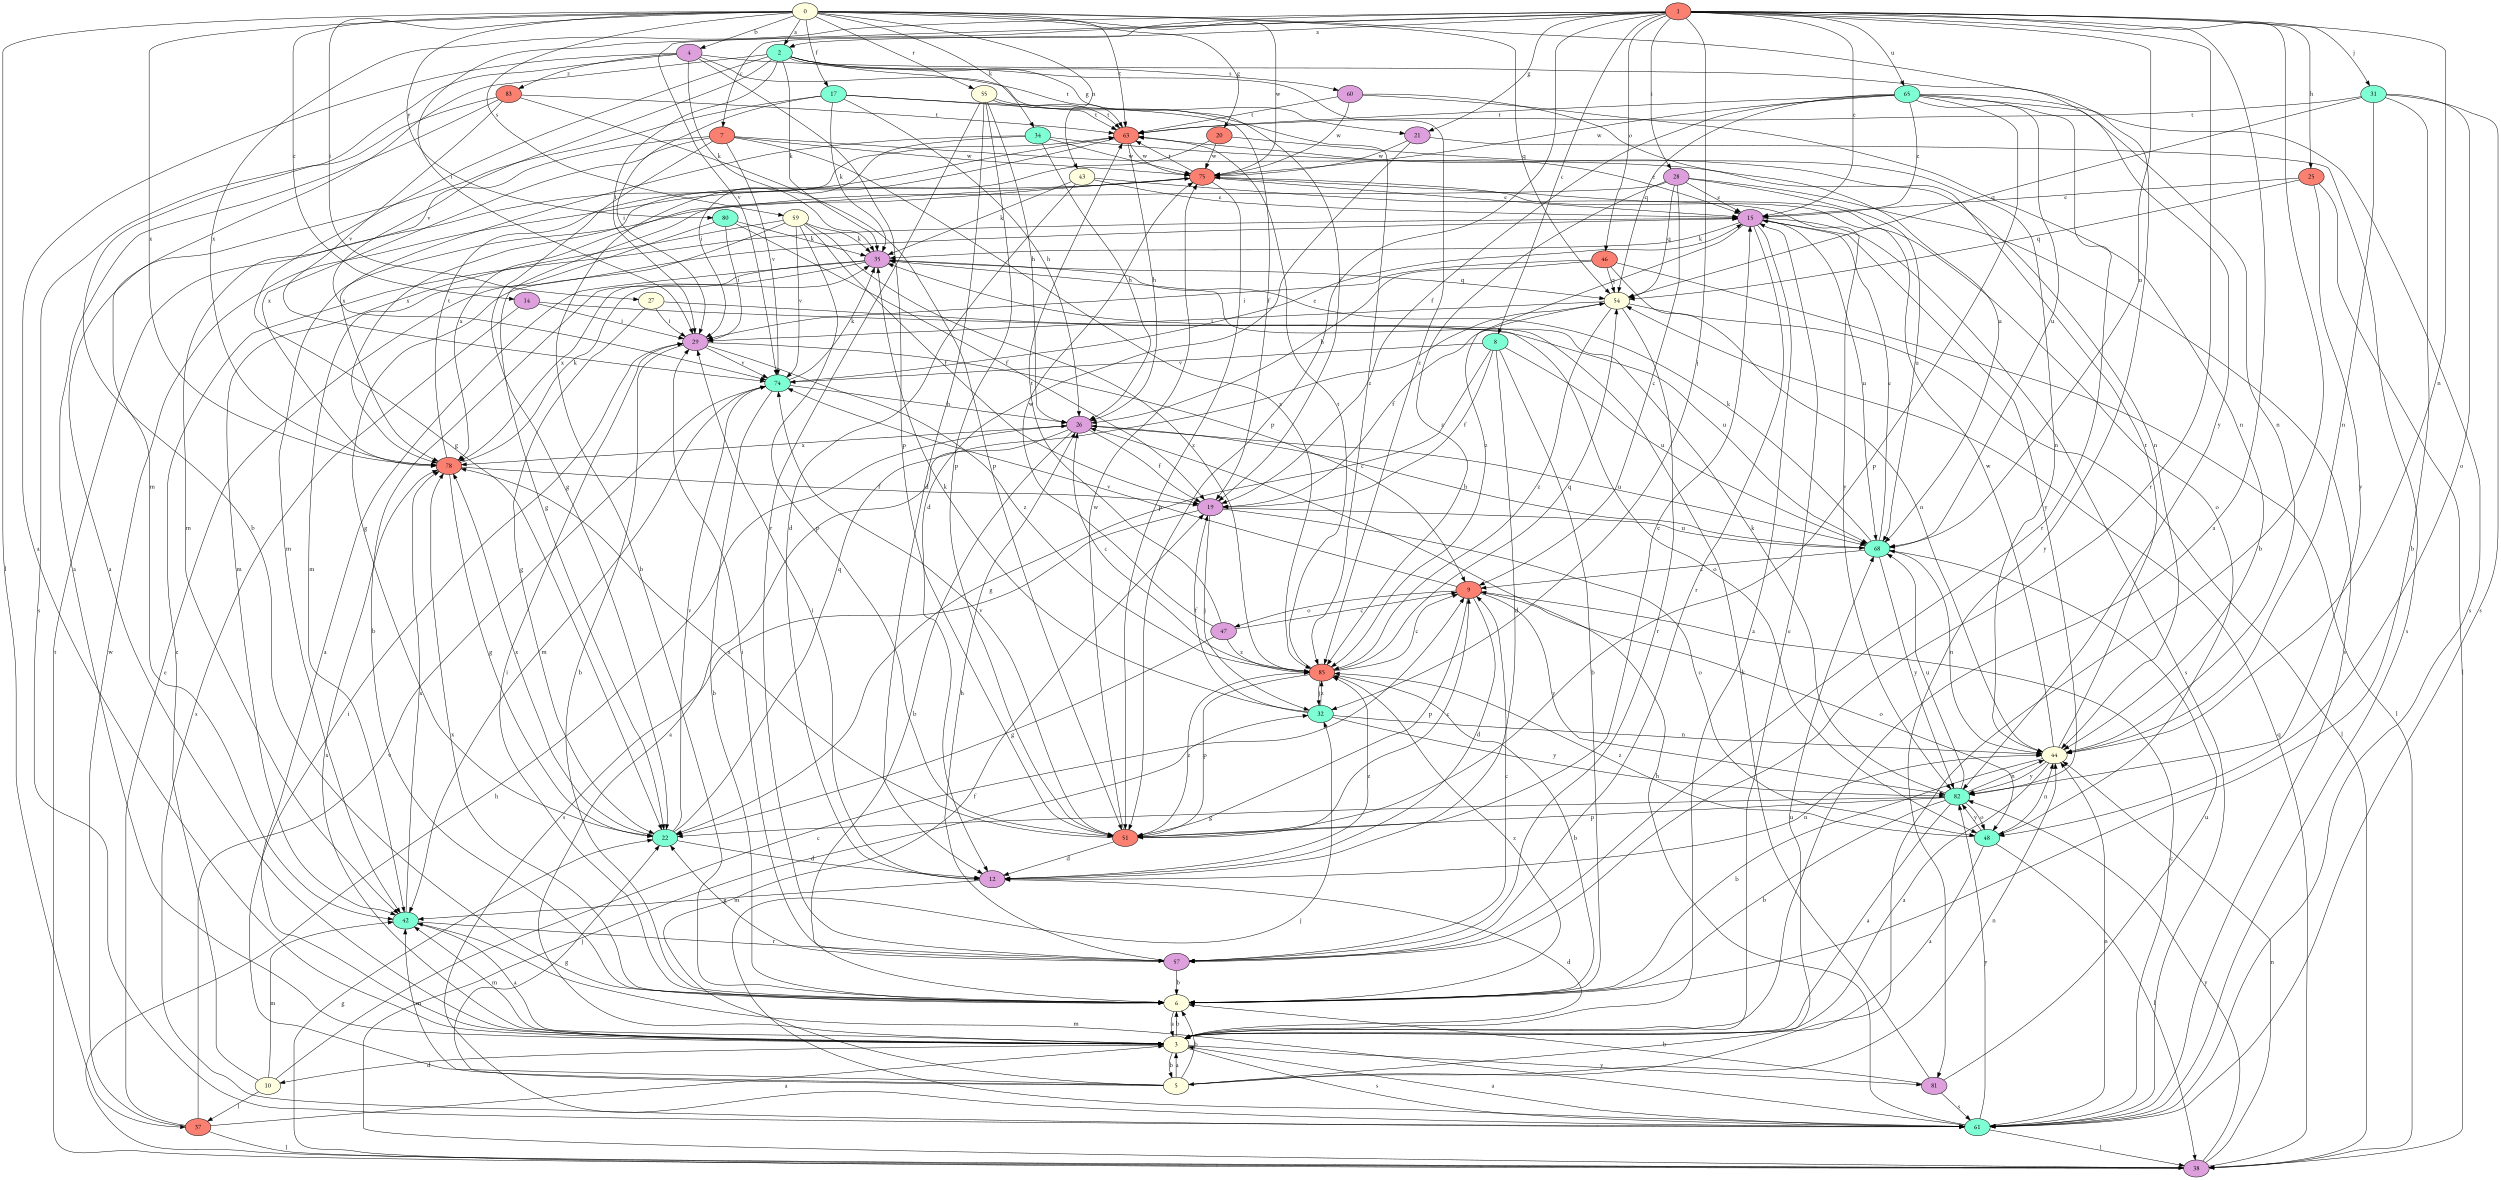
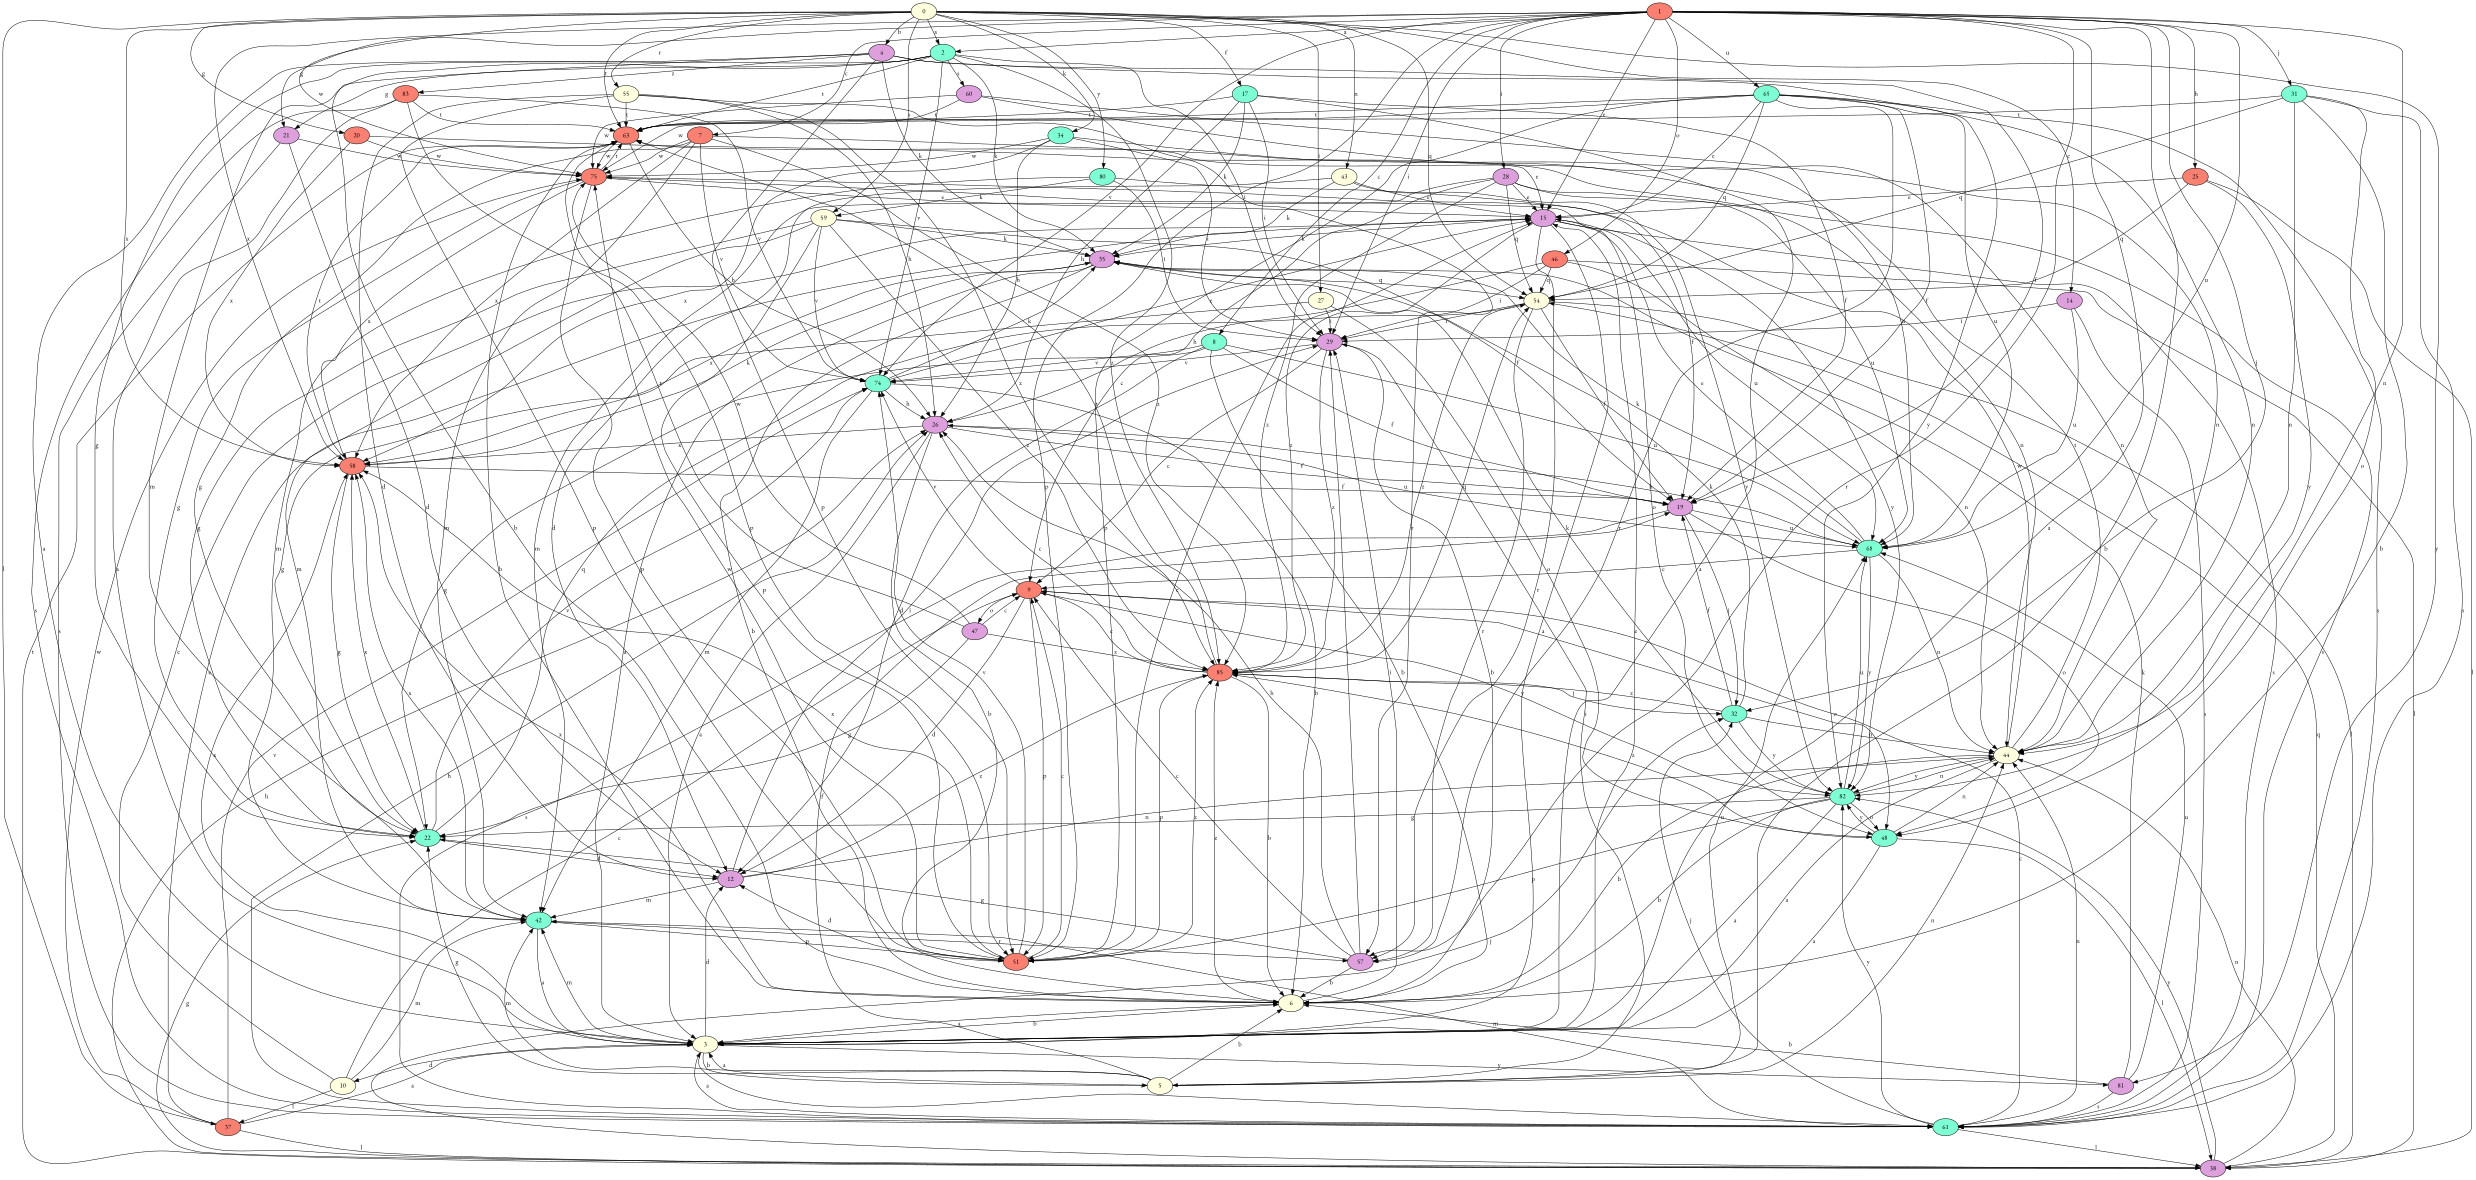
  strict digraph {
    fontname="EB Garamond"
    node [fillcolor=aquamarine fontname="EB Garamond" style=filled]
    edge [fontname="EB Garamond"]
    0 [fillcolor=lightyellow]
    2
    4 [fillcolor=plum]
    14 [fillcolor=plum]
    17
    20 [fillcolor=salmon]
    27 [fillcolor=lightyellow]
    34
    37 [fillcolor=salmon]
    43 [fillcolor=lightyellow]
    54 [fillcolor=lightyellow]
    55 [fillcolor=lightyellow]
    59 [fillcolor=lightyellow]
    63 [fillcolor=salmon]
    75 [fillcolor=salmon]
-   78 [fillcolor=salmon]
+   78 [fillcolor=salmon label=58]
    80
    81 [fillcolor=plum]
    21 [fillcolor=plum]
    29 [fillcolor=plum]
    n21 [label=74]
    22
    35 [fillcolor=plum]
    42
    60 [fillcolor=plum]
    85 [fillcolor=salmon]
    83 [fillcolor=salmon]
    3 [fillcolor=lightyellow]
    51 [fillcolor=salmon]
    6 [fillcolor=lightyellow]
    19 [fillcolor=plum]
    82
    68
    61
    26 [fillcolor=plum]
    44 [fillcolor=lightyellow]
    48
    15 [fillcolor=plum]
    38 [fillcolor=plum]
    12 [fillcolor=plum]
    57 [fillcolor=plum]
    1 [fillcolor=salmon]
    5 [fillcolor=lightyellow]
    7 [fillcolor=salmon]
    8
    25 [fillcolor=salmon]
    28 [fillcolor=plum]
    31
    32
    46 [fillcolor=salmon]
    65
    10 [fillcolor=lightyellow]
    9 [fillcolor=salmon]
    47 [fillcolor=plum]
    0 -> 2 [label=a]
    0 -> 4 [label=b]
    0 -> 14 [label=e]
    0 -> 17 [label=f]
    0 -> 20 [label=g]
    0 -> 27 [label=i]
    0 -> 34 [label=k]
    0 -> 37 [label=l]
    0 -> 43 [label=n]
    0 -> 54 [label=q]
    0 -> 55 [label=r]
    0 -> 59 [label=s]
    0 -> 63 [label=t]
    0 -> 75 [label=w]
    0 -> 78 [label=x]
    0 -> 80 [label=y]
    0 -> 81 [label=y]
    2 -> 63 [label=t]
    2 -> 21 [label=g]
    2 -> 29 [label=i]
    2 -> n21 [label=v]
    2 -> 22 [label=g]
    2 -> 35 [label=k]
    2 -> 42 [label=m]
    2 -> 60 [label=s]
    2 -> 85 [label=z]
    4 -> 35 [label=k]
    4 -> 83 [label=z]
    4 -> 3 [label=a]
    4 -> 51 [label=p]
    4 -> 6 [label=b]
    4 -> 19 [label=f]
    4 -> 82 [label=y]
    14 -> 29 [label=i]
    14 -> 68 [label=u]
    14 -> 61 [label=s]
    17 -> 63 [label=t]
    17 -> 29 [label=i]
    17 -> 35 [label=k]
    17 -> 3 [label=a]
    17 -> 19 [label=f]
    17 -> 26 [label=h]
    20 -> 75 [label=w]
    20 -> 78 [label=x]
    20 -> 44 [label=n]
    27 -> 29 [label=i]
    27 -> 22 [label=g]
    27 -> 48 [label=o]
    34 -> 75 [label=w]
    34 -> 78 [label=x]
    34 -> 29 [label=i]
    34 -> 26 [label=h]
    34 -> 15 [label=e]
    37 -> 75 [label=w]
    37 -> n21 [label=v]
    37 -> 3 [label=a]
    37 -> 15 [label=e]
    37 -> 38 [label=l]
    43 -> 35 [label=k]
    43 -> 82 [label=y]
    43 -> 15 [label=e]
    43 -> 12 [label=d]
    54 -> 29 [label=i]
    54 -> 85 [label=z]
    54 -> 19 [label=f]
    54 -> 38 [label=l]
    54 -> 57 [label=r]
    55 -> 63 [label=t]
    55 -> 85 [label=z]
    55 -> 51 [label=p]
    55 -> 26 [label=h]
    55 -> 12 [label=d]
    55 -> 57 [label=r]
    59 -> n21 [label=v]
    59 -> 22 [label=g]
    59 -> 35 [label=k]
    59 -> 42 [label=m]
    59 -> 85 [label=z]
    59 -> 51 [label=p]
    59 -> 19 [label=f]
    63 -> 75 [label=w]
    63 -> 6 [label=b]
    63 -> 26 [label=h]
    75 -> 63 [label=t]
    75 -> 78 [label=x]
    75 -> 22 [label=g]
    75 -> 51 [label=p]
    75 -> 48 [label=o]
    75 -> 15 [label=e]
    78 -> 63 [label=t]
    78 -> 22 [label=g]
    78 -> 35 [label=k]
    78 -> 19 [label=f]
    80 -> 29 [label=i]
-   80 -> 35 [label=k]
+   80 -> 59 [label=k]
    80 -> 42 [label=m]
    80 -> 19 [label=f]
    81 -> 35 [label=k]
    81 -> 6 [label=b]
    81 -> 68 [label=u]
    81 -> 61 [label=s]
    21 -> 75 [label=w]
    21 -> 61 [label=s]
    21 -> 12 [label=d]
    29 -> n21 [label=v]
    29 -> 85 [label=z]
    29 -> 6 [label=b]
    29 -> 9 [label=c]
    n21 -> 35 [label=k]
    n21 -> 42 [label=m]
    n21 -> 6 [label=b]
    n21 -> 26 [label=h]
    n21 -> 15 [label=e]
    22 -> 54 [label=q]
    22 -> 78 [label=x]
    22 -> n21 [label=v]
    22 -> 12 [label=d]
    35 -> 54 [label=q]
    35 -> 78 [label=x]
    35 -> 3 [label=a]
    35 -> 6 [label=b]
    42 -> 78 [label=x]
    42 -> 3 [label=a]
+   42 -> 51 [label=p]
    42 -> 57 [label=r]
    60 -> 63 [label=t]
    60 -> 75 [label=w]
    60 -> 68 [label=u]
    60 -> 44 [label=n]
    85 -> 54 [label=q]
    85 -> 63 [label=t]
    85 -> 51 [label=p]
    85 -> 6 [label=b]
    85 -> 26 [label=c]
    85 -> 32 [label=j]
    85 -> 9 [label=c]
    83 -> 63 [label=t]
    83 -> n21 [label=v]
    83 -> 3 [label=a]
    83 -> 51 [label=p]
    83 -> 61 [label=s]
    3 -> 78 [label=x]
    3 -> 81 [label=y]
    3 -> 42 [label=m]
    3 -> 6 [label=b]
    3 -> 61 [label=s]
    3 -> 15 [label=e]
    3 -> 12 [label=d]
    3 -> 5 [label=b]
    3 -> 10 [label=d]
    51 -> 75 [label=w]
    51 -> 78 [label=x]
    51 -> n21 [label=v]
    51 -> 85 [label=z]
    51 -> 15 [label=e]
    51 -> 12 [label=d]
    51 -> 9 [label=c]
    6 -> 78 [label=x]
    6 -> 29 [label=i]
    6 -> 85 [label=z]
    6 -> 3 [label=a]
    19 -> 68 [label=u]
    19 -> 61 [label=s]
    19 -> 48 [label=o]
    19 -> 32 [label=j]
    82 -> 22 [label=g]
    82 -> 35 [label=k]
    82 -> 3 [label=a]
    82 -> 51 [label=p]
    82 -> 6 [label=b]
    82 -> 68 [label=u]
    82 -> 44 [label=n]
    82 -> 48 [label=o]
    68 -> 35 [label=k]
    68 -> 82 [label=y]
    68 -> 26 [label=h]
    68 -> 44 [label=n]
    68 -> 15 [label=e]
    68 -> 9 [label=c]
    61 -> 42 [label=m]
    61 -> 3 [label=a]
    61 -> 82 [label=y]
    61 -> 26 [label=h]
    61 -> 44 [label=n]
    61 -> 38 [label=l]
    61 -> 32 [label=j]
    61 -> 9 [label=c]
    26 -> 78 [label=x]
    26 -> 3 [label=a]
    26 -> 6 [label=b]
    26 -> 19 [label=f]
    26 -> 68 [label=u]
    44 -> 63 [label=t]
    44 -> 75 [label=w]
    44 -> 3 [label=a]
    44 -> 6 [label=b]
    44 -> 82 [label=y]
    48 -> 85 [label=z]
    48 -> 3 [label=a]
    48 -> 82 [label=y]
    48 -> 44 [label=n]
    48 -> 38 [label=l]
    15 -> 35 [label=k]
    15 -> 85 [label=z]
    15 -> 3 [label=a]
    15 -> 82 [label=y]
    15 -> 68 [label=u]
    15 -> 61 [label=s]
    15 -> 57 [label=r]
    38 -> 54 [label=q]
    38 -> 63 [label=t]
    38 -> 22 [label=g]
    38 -> 82 [label=y]
    38 -> 26 [label=h]
    38 -> 44 [label=n]
    38 -> 32 [label=j]
    12 -> 29 [label=i]
    12 -> 42 [label=m]
    12 -> 85 [label=z]
    12 -> 44 [label=n]
    57 -> 29 [label=i]
    57 -> 22 [label=g]
    57 -> 6 [label=b]
    57 -> 26 [label=h]
    57 -> 9 [label=c]
    1 -> 2 [label=a]
    1 -> 78 [label=x]
    1 -> 21 [label=g]
    1 -> 29 [label=i]
    1 -> n21 [label=v]
    1 -> 3 [label=a]
    1 -> 51 [label=p]
    1 -> 68 [label=u]
    1 -> 44 [label=n]
    1 -> 15 [label=e]
    1 -> 57 [label=r]
    1 -> 5 [label=b]
    1 -> 7 [label=c]
    1 -> 8 [label=c]
    1 -> 25 [label=h]
    1 -> 28 [label=i]
    1 -> 31 [label=j]
    1 -> 32 [label=j]
    1 -> 46 [label=o]
    1 -> 65 [label=u]
    5 -> 29 [label=i]
    5 -> 22 [label=g]
    5 -> 42 [label=m]
    5 -> 3 [label=a]
    5 -> 6 [label=b]
    5 -> 19 [label=f]
    5 -> 68 [label=u]
    5 -> 44 [label=n]
    7 -> 75 [label=w]
    7 -> 78 [label=x]
    7 -> n21 [label=v]
    7 -> 22 [label=g]
    7 -> 42 [label=m]
    7 -> 85 [label=z]
    7 -> 44 [label=n]
    8 -> n21 [label=v]
    8 -> 22 [label=g]
    8 -> 6 [label=b]
    8 -> 19 [label=f]
    8 -> 68 [label=u]
    8 -> 12 [label=d]
    25 -> 54 [label=q]
    25 -> 82 [label=y]
    25 -> 15 [label=e]
    25 -> 38 [label=l]
    28 -> 54 [label=q]
    28 -> 42 [label=m]
    28 -> 85 [label=z]
    28 -> 68 [label=u]
    28 -> 61 [label=s]
    28 -> 15 [label=e]
    28 -> 9 [label=c]
    31 -> 54 [label=q]
    31 -> 63 [label=t]
    31 -> 6 [label=b]
    31 -> 61 [label=s]
    31 -> 44 [label=n]
    31 -> 48 [label=o]
    32 -> 35 [label=k]
    32 -> 85 [label=z]
    32 -> 19 [label=f]
    32 -> 82 [label=y]
    32 -> 44 [label=n]
    46 -> 54 [label=q]
    46 -> 29 [label=i]
    46 -> 26 [label=h]
    46 -> 44 [label=n]
    46 -> 38 [label=l]
    65 -> 54 [label=q]
    65 -> 63 [label=t]
    65 -> 75 [label=w]
    65 -> 51 [label=p]
    65 -> 19 [label=f]
    65 -> 68 [label=u]
    65 -> 61 [label=s]
    65 -> 44 [label=n]
    65 -> 15 [label=e]
    65 -> 57 [label=r]
    10 -> 37 [label=l]
    10 -> 42 [label=m]
    10 -> 15 [label=e]
    10 -> 9 [label=c]
    9 -> n21 [label=v]
    9 -> 51 [label=p]
    9 -> 82 [label=y]
    9 -> 48 [label=o]
    9 -> 12 [label=d]
    9 -> 47 [label=o]
    47 -> 63 [label=t]
    47 -> 75 [label=w]
    47 -> 22 [label=g]
    47 -> 85 [label=z]
    47 -> 9 [label=c]
  }
